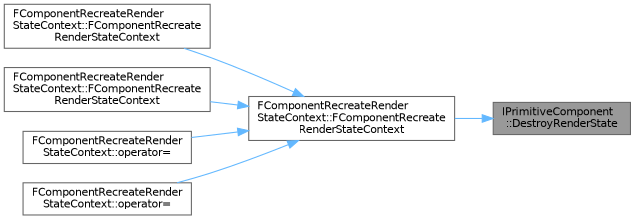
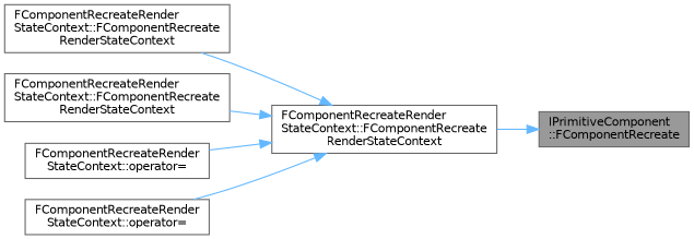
  digraph {
    rankdir=RL
    node [color=grey40 fillcolor=white fontname=Helvetica fontsize=10 shape=box style=filled]
    edge [color=steelblue1 dir=back fontname=Helvetica fontsize=10 labelfontname=Helvetica labelfontsize=10 style=solid]
-   n1 [color=gray40 fillcolor=grey60 fontcolor=black height=0.2 label="IPrimitiveComponent\l::DestroyRenderState" width=0.4]
+   n1 [color=gray40 fillcolor=grey60 fontcolor=black height=0.2 label="IPrimitiveComponent\l::FComponentRecreate" width=0.4]
    n2 [height=0.2 label="FComponentRecreateRender\lStateContext::FComponentRecreate\lRenderStateContext" width=0.4]
    n3 [height=0.2 label="FComponentRecreateRender\lStateContext::FComponentRecreate\lRenderStateContext" width=0.4]
    n4 [height=0.2 label="FComponentRecreateRender\lStateContext::FComponentRecreate\lRenderStateContext" width=0.4]
    n5 [height=0.2 label="FComponentRecreateRender\lStateContext::operator=" width=0.4]
    n6 [height=0.2 label="FComponentRecreateRender\lStateContext::operator=" width=0.4]
    n1 -> n2
    n2 -> n3
    n2 -> n4
    n2 -> n5
    n2 -> n6
  }
